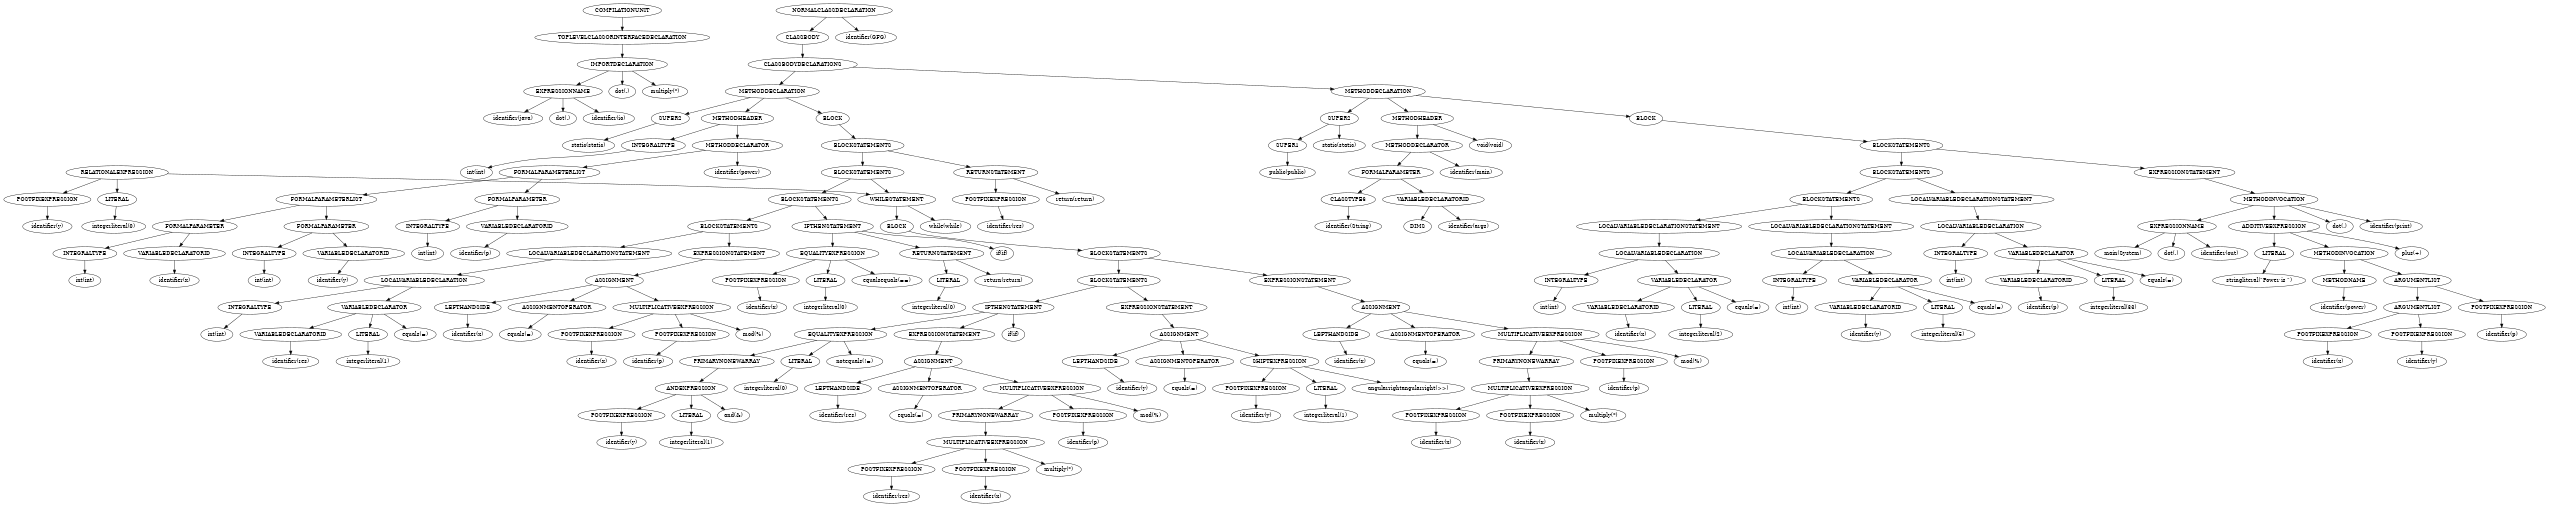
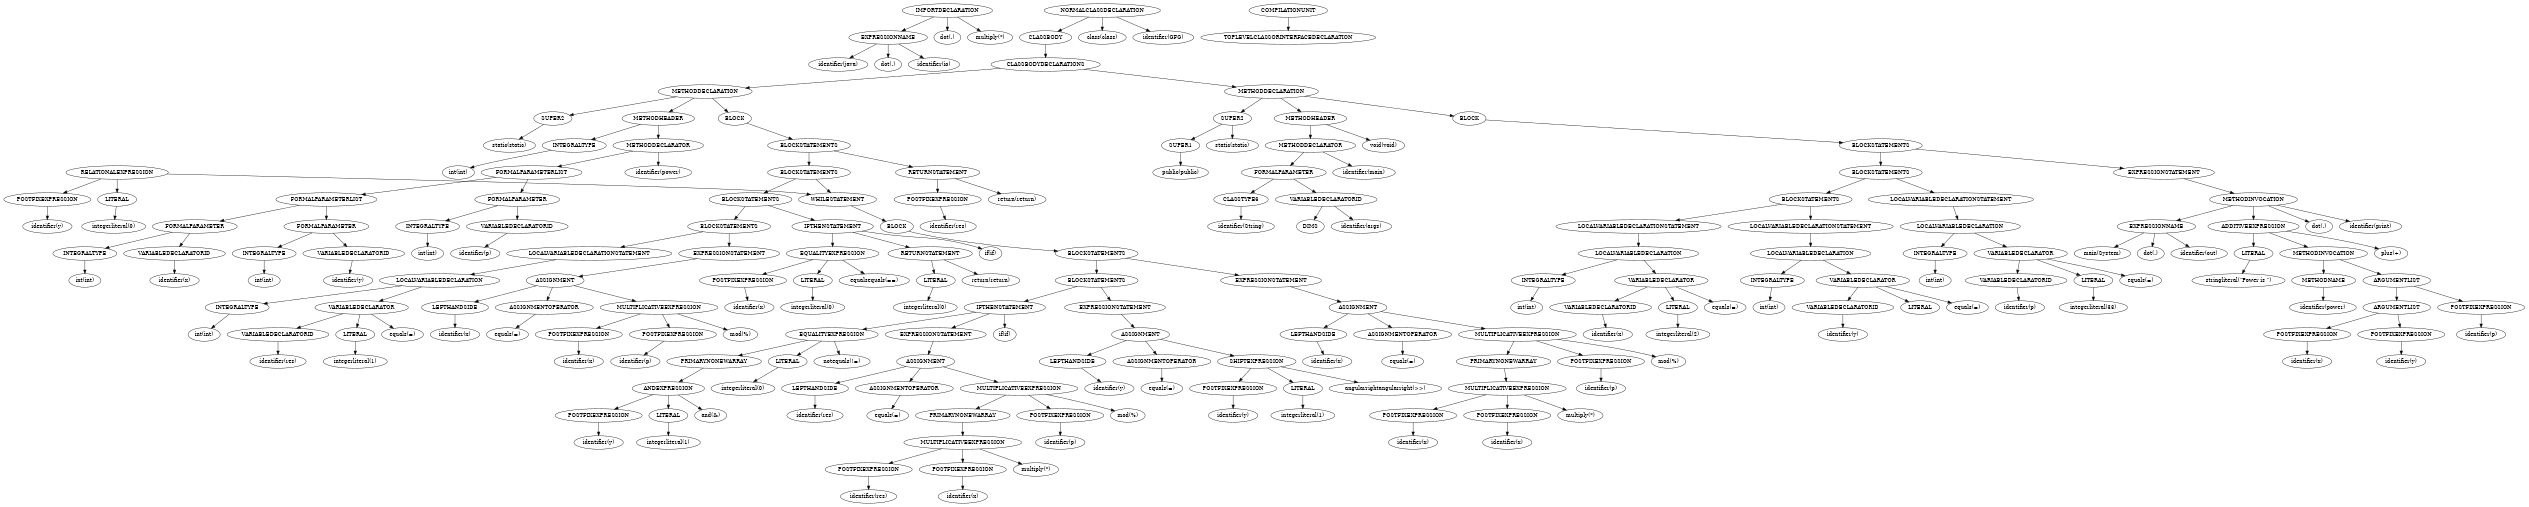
  digraph {
    ordering=out
    n1 [label=EXPRESSIONNAME]
    n2 [label="identifier(java)"]
    n3 [label="dot(.)"]
    n4 [label="identifier(io)"]
    n5 [label=IMPORTDECLARATION]
    n6 [label="dot(.)"]
    n7 [label="multiply(*)"]
    n8 [label=SUPER2]
    n9 [label="static(static)"]
    n10 [label=INTEGRALTYPE]
    n11 [label="int(int)"]
    n12 [label=INTEGRALTYPE]
    n13 [label="int(int)"]
    n14 [label=VARIABLEDECLARATORID]
    n15 [label="identifier(x)"]
    n16 [label=FORMALPARAMETER]
    n17 [label=INTEGRALTYPE]
    n18 [label="int(int)"]
    n19 [label=VARIABLEDECLARATORID]
    n20 [label="identifier(y)"]
    n21 [label=FORMALPARAMETER]
    n22 [label=FORMALPARAMETERLIST]
    n23 [label=INTEGRALTYPE]
    n24 [label="int(int)"]
    n25 [label=VARIABLEDECLARATORID]
    n26 [label="identifier(p)"]
    n27 [label=FORMALPARAMETER]
    n28 [label=FORMALPARAMETERLIST]
    n29 [label=METHODDECLARATOR]
    n30 [label="identifier(power)"]
    n31 [label=METHODHEADER]
    n32 [label=INTEGRALTYPE]
    n33 [label="int(int)"]
    n34 [label=VARIABLEDECLARATORID]
    n35 [label="identifier(res)"]
    n36 [label=LITERAL]
    n37 [label="integerliteral(1)"]
    n38 [label=VARIABLEDECLARATOR]
    n39 [label="equals(=)"]
    n40 [label=LOCALVARIABLEDECLARATION]
    n41 [label=LOCALVARIABLEDECLARATIONSTATEMENT]
    n42 [label=LEFTHANDSIDE]
    n43 [label="identifier(x)"]
    n44 [label=ASSIGNMENTOPERATOR]
    n45 [label="equals(=)"]
    n46 [label=POSTFIXEXPRESSION]
    n47 [label="identifier(x)"]
    n48 [label=POSTFIXEXPRESSION]
    n49 [label="identifier(p)"]
    n50 [label=MULTIPLICATIVEEXPRESSION]
    n51 [label="mod(%)"]
    n52 [label=ASSIGNMENT]
    n53 [label=EXPRESSIONSTATEMENT]
    n54 [label=BLOCKSTATEMENTS]
    n55 [label=POSTFIXEXPRESSION]
    n56 [label="identifier(x)"]
    n57 [label=LITERAL]
    n58 [label="integerliteral(0)"]
    n59 [label=EQUALITYEXPRESSION]
    n60 [label="equalsequals(==)"]
    n61 [label=LITERAL]
    n62 [label="integerliteral(0)"]
    n63 [label=RETURNSTATEMENT]
    n64 [label="return(return)"]
    n65 [label=IFTHENSTATEMENT]
    n66 [label="if(if)"]
    n67 [label=BLOCKSTATEMENTS]
    n68 [label=POSTFIXEXPRESSION]
    n69 [label="identifier(y)"]
    n70 [label=LITERAL]
    n71 [label="integerliteral(0)"]
    n72 [label=RELATIONALEXPRESSION]
    n73 [label=WHILESTATEMENT]
    n74 [label=POSTFIXEXPRESSION]
    n75 [label="identifier(y)"]
    n76 [label=LITERAL]
    n77 [label="integerliteral(1)"]
    n78 [label=ANDEXPRESSION]
    n79 [label="and(&)"]
    n80 [label=PRIMARYNONEWARRAY]
    n81 [label=LITERAL]
    n82 [label="integerliteral(0)"]
    n83 [label=EQUALITYEXPRESSION]
    n84 [label="notequals(!=)"]
    n85 [label=LEFTHANDSIDE]
    n86 [label="identifier(res)"]
    n87 [label=ASSIGNMENTOPERATOR]
    n88 [label="equals(=)"]
    n89 [label=POSTFIXEXPRESSION]
    n90 [label="identifier(res)"]
    n91 [label=POSTFIXEXPRESSION]
    n92 [label="identifier(x)"]
    n93 [label=MULTIPLICATIVEEXPRESSION]
    n94 [label="multiply(*)"]
    n95 [label=PRIMARYNONEWARRAY]
    n96 [label=POSTFIXEXPRESSION]
    n97 [label="identifier(p)"]
    n98 [label=MULTIPLICATIVEEXPRESSION]
    n99 [label="mod(%)"]
    n100 [label=ASSIGNMENT]
    n101 [label=EXPRESSIONSTATEMENT]
    n102 [label=IFTHENSTATEMENT]
    n103 [label="if(if)"]
    n104 [label=LEFTHANDSIDE]
    n105 [label="identifier(y)"]
    n106 [label=ASSIGNMENTOPERATOR]
    n107 [label="equals(=)"]
    n108 [label=POSTFIXEXPRESSION]
    n109 [label="identifier(y)"]
    n110 [label=LITERAL]
    n111 [label="integerliteral(1)"]
    n112 [label=SHIFTEXPRESSION]
    n113 [label="angularrightangularright(>>)"]
    n114 [label=ASSIGNMENT]
    n115 [label=EXPRESSIONSTATEMENT]
    n116 [label=BLOCKSTATEMENTS]
    n117 [label=LEFTHANDSIDE]
    n118 [label="identifier(x)"]
    n119 [label=ASSIGNMENTOPERATOR]
    n120 [label="equals(=)"]
    n121 [label=POSTFIXEXPRESSION]
    n122 [label="identifier(x)"]
    n123 [label=POSTFIXEXPRESSION]
    n124 [label="identifier(x)"]
    n125 [label=MULTIPLICATIVEEXPRESSION]
    n126 [label="multiply(*)"]
    n127 [label=PRIMARYNONEWARRAY]
    n128 [label=POSTFIXEXPRESSION]
    n129 [label="identifier(p)"]
    n130 [label=MULTIPLICATIVEEXPRESSION]
    n131 [label="mod(%)"]
    n132 [label=ASSIGNMENT]
    n133 [label=EXPRESSIONSTATEMENT]
    n134 [label=BLOCKSTATEMENTS]
    n135 [label=BLOCK]
-   n136 [label="while(while)"]
    n137 [label=BLOCKSTATEMENTS]
    n138 [label=POSTFIXEXPRESSION]
    n139 [label="identifier(res)"]
    n140 [label=RETURNSTATEMENT]
    n141 [label="return(return)"]
    n142 [label=BLOCKSTATEMENTS]
    n143 [label=BLOCK]
    n144 [label=METHODDECLARATION]
    n145 [label=SUPER1]
    n146 [label="public(public)"]
    n147 [label=SUPER2]
    n148 [label="static(static)"]
    n149 [label=CLASSTYPE6]
    n150 [label="identifier(String)"]
    n151 [label=DIMS]
    n152 [label=VARIABLEDECLARATORID]
    n153 [label="identifier(args)"]
    n154 [label=FORMALPARAMETER]
    n155 [label=METHODDECLARATOR]
    n156 [label="identifier(main)"]
    n157 [label=METHODHEADER]
    n158 [label="void(void)"]
    n159 [label=INTEGRALTYPE]
    n160 [label="int(int)"]
    n161 [label=VARIABLEDECLARATORID]
    n162 [label="identifier(x)"]
    n163 [label=LITERAL]
    n164 [label="integerliteral(2)"]
    n165 [label=VARIABLEDECLARATOR]
    n166 [label="equals(=)"]
    n167 [label=LOCALVARIABLEDECLARATION]
    n168 [label=LOCALVARIABLEDECLARATIONSTATEMENT]
    n169 [label=INTEGRALTYPE]
    n170 [label="int(int)"]
    n171 [label=VARIABLEDECLARATORID]
    n172 [label="identifier(y)"]
    n173 [label=LITERAL]
-   n174 [label="integerliteral(5)"]
    n175 [label=VARIABLEDECLARATOR]
    n176 [label="equals(=)"]
    n177 [label=LOCALVARIABLEDECLARATION]
    n178 [label=LOCALVARIABLEDECLARATIONSTATEMENT]
    n179 [label=BLOCKSTATEMENTS]
    n180 [label=INTEGRALTYPE]
    n181 [label="int(int)"]
    n182 [label=VARIABLEDECLARATORID]
    n183 [label="identifier(p)"]
    n184 [label=LITERAL]
    n185 [label="integerliteral(33)"]
    n186 [label=VARIABLEDECLARATOR]
    n187 [label="equals(=)"]
    n188 [label=LOCALVARIABLEDECLARATION]
    n189 [label=LOCALVARIABLEDECLARATIONSTATEMENT]
    n190 [label=BLOCKSTATEMENTS]
    n191 [label=EXPRESSIONNAME]
    n192 [label="main(System)"]
    n193 [label="dot(.)"]
    n194 [label="identifier(out)"]
    n195 [label=LITERAL]
    n196 [label="stringliteral(\"Power is \")"]
    n197 [label=METHODNAME]
    n198 [label="identifier(power)"]
    n199 [label=POSTFIXEXPRESSION]
    n200 [label="identifier(x)"]
    n201 [label=POSTFIXEXPRESSION]
    n202 [label="identifier(y)"]
    n203 [label=ARGUMENTLIST]
    n204 [label=POSTFIXEXPRESSION]
    n205 [label="identifier(p)"]
    n206 [label=ARGUMENTLIST]
    n207 [label=METHODINVOCATION]
    n208 [label=ADDITIVEEXPRESSION]
    n209 [label="plus(+)"]
    n210 [label=METHODINVOCATION]
    n211 [label="dot(.)"]
    n212 [label="identifier(print)"]
    n213 [label=EXPRESSIONSTATEMENT]
    n214 [label=BLOCKSTATEMENTS]
    n215 [label=BLOCK]
    n216 [label=METHODDECLARATION]
    n217 [label=CLASSBODYDECLARATIONS]
    n218 [label=CLASSBODY]
    n219 [label=NORMALCLASSDECLARATION]
+   n220 [label="class(class)"]
    n221 [label="identifier(GFG)"]
    n222 [label=TOPLEVELCLASSORINTERFACEDECLARATION]
    n223 [label=COMPILATIONUNIT]
    n1 -> n2
    n1 -> n3
    n1 -> n4
    n5 -> n1
    n5 -> n6
    n5 -> n7
    n8 -> n9
    n10 -> n11
    n12 -> n13
    n14 -> n15
    n16 -> n12
    n16 -> n14
    n17 -> n18
    n19 -> n20
    n21 -> n17
    n21 -> n19
    n22 -> n16
    n22 -> n21
    n23 -> n24
    n25 -> n26
    n27 -> n23
    n27 -> n25
    n28 -> n22
    n28 -> n27
    n29 -> n28
    n29 -> n30
    n31 -> n10
    n31 -> n29
    n32 -> n33
    n34 -> n35
    n36 -> n37
    n38 -> n34
    n38 -> n36
    n38 -> n39
    n40 -> n32
    n40 -> n38
    n41 -> n40
    n42 -> n43
    n44 -> n45
    n46 -> n47
    n48 -> n49
    n50 -> n46
    n50 -> n48
    n50 -> n51
    n52 -> n42
    n52 -> n44
    n52 -> n50
    n53 -> n52
    n54 -> n41
    n54 -> n53
    n55 -> n56
    n57 -> n58
    n59 -> n55
    n59 -> n57
    n59 -> n60
    n61 -> n62
    n63 -> n61
    n63 -> n64
    n65 -> n59
    n65 -> n63
    n65 -> n66
    n67 -> n54
    n67 -> n65
    n68 -> n69
    n70 -> n71
    n72 -> n68
    n72 -> n70
    n72 -> n73
    n73 -> n135
-   n73 -> n136
    n74 -> n75
    n76 -> n77
    n78 -> n74
    n78 -> n76
    n78 -> n79
    n80 -> n78
    n81 -> n82
    n83 -> n80
    n83 -> n81
    n83 -> n84
    n85 -> n86
    n87 -> n88
    n89 -> n90
    n91 -> n92
    n93 -> n89
    n93 -> n91
    n93 -> n94
    n95 -> n93
    n96 -> n97
    n98 -> n95
    n98 -> n96
    n98 -> n99
    n100 -> n85
    n100 -> n87
    n100 -> n98
    n101 -> n100
    n102 -> n83
    n102 -> n101
    n102 -> n103
    n104 -> n105
    n106 -> n107
    n108 -> n109
    n110 -> n111
    n112 -> n108
    n112 -> n110
    n112 -> n113
    n114 -> n104
    n114 -> n106
    n114 -> n112
    n115 -> n114
    n116 -> n102
    n116 -> n115
    n117 -> n118
    n119 -> n120
    n121 -> n122
    n123 -> n124
    n125 -> n121
    n125 -> n123
    n125 -> n126
    n127 -> n125
    n128 -> n129
    n130 -> n127
    n130 -> n128
    n130 -> n131
    n132 -> n117
    n132 -> n119
    n132 -> n130
    n133 -> n132
    n134 -> n116
    n134 -> n133
    n135 -> n134
    n137 -> n67
    n137 -> n73
    n138 -> n139
    n140 -> n138
    n140 -> n141
    n142 -> n137
    n142 -> n140
    n143 -> n142
    n144 -> n8
    n144 -> n31
    n144 -> n143
    n145 -> n146
    n147 -> n145
    n147 -> n148
    n149 -> n150
    n152 -> n151
    n152 -> n153
    n154 -> n149
    n154 -> n152
    n155 -> n154
    n155 -> n156
    n157 -> n155
    n157 -> n158
    n159 -> n160
    n161 -> n162
    n163 -> n164
    n165 -> n161
    n165 -> n163
    n165 -> n166
    n167 -> n159
    n167 -> n165
    n168 -> n167
    n169 -> n170
    n171 -> n172
-   n173 -> n174
    n175 -> n171
    n175 -> n173
    n175 -> n176
    n177 -> n169
    n177 -> n175
    n178 -> n177
    n179 -> n168
    n179 -> n178
    n180 -> n181
    n182 -> n183
    n184 -> n185
    n186 -> n182
    n186 -> n184
    n186 -> n187
    n188 -> n180
    n188 -> n186
    n189 -> n188
    n190 -> n179
    n190 -> n189
    n191 -> n192
    n191 -> n193
    n191 -> n194
    n195 -> n196
    n197 -> n198
    n199 -> n200
    n201 -> n202
    n203 -> n199
    n203 -> n201
    n204 -> n205
    n206 -> n203
    n206 -> n204
    n207 -> n197
    n207 -> n206
    n208 -> n195
    n208 -> n207
    n208 -> n209
    n210 -> n191
    n210 -> n208
    n210 -> n211
    n210 -> n212
    n213 -> n210
    n214 -> n190
    n214 -> n213
    n215 -> n214
    n216 -> n147
    n216 -> n157
    n216 -> n215
    n217 -> n144
    n217 -> n216
    n218 -> n217
    n219 -> n218
+   n219 -> n220
    n219 -> n221
-   n222 -> n5
    n223 -> n222
  }
